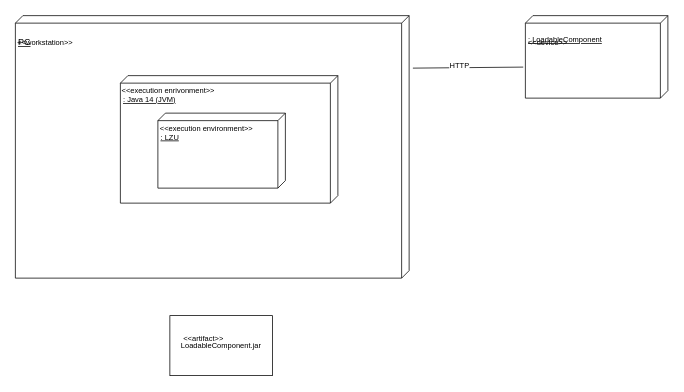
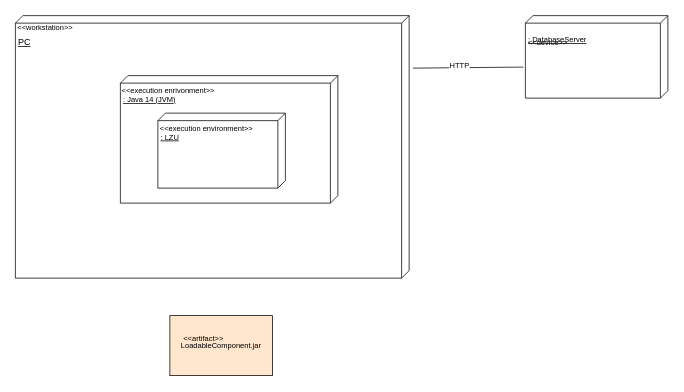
  <mxCell id="0" />
  <mxCell id="1" parent="0" />
  <mxCell id="2" value="&lt;br&gt;PC" style="verticalAlign=top;align=left;spacingTop=8;spacingLeft=2;spacingRight=12;shape=cube;size=10;direction=south;fontStyle=4;html=1;" vertex="1" parent="1"><mxGeometry x="20" y="20" width="525" height="350" as="geometry" /></mxCell>
- <mxCell id="3" value="&lt;font style=&quot;font-size: 10px;&quot;&gt;&amp;lt;&amp;lt;workstation&amp;gt;&amp;gt;&lt;/font&gt;" style="text;html=1;strokeColor=none;fillColor=none;align=center;verticalAlign=middle;whiteSpace=wrap;rounded=0;" vertex="1" parent="1"><mxGeometry x="30" y="40" width="60" height="30" as="geometry" /></mxCell>
+ <mxCell id="3" value="&lt;font style=&quot;font-size: 10px;&quot;&gt;&amp;lt;&amp;lt;workstation&amp;gt;&amp;gt;&lt;/font&gt;" style="text;html=1;strokeColor=none;fillColor=none;align=center;verticalAlign=middle;whiteSpace=wrap;rounded=0;" vertex="1" parent="1"><mxGeometry x="30" y="20" width="60" height="30" as="geometry" /></mxCell>
  <mxCell id="4" value="&lt;font style=&quot;font-size: 10px;&quot;&gt;&lt;br&gt;: Java 14 (JVM)&lt;/font&gt;" style="verticalAlign=top;align=left;spacingTop=8;spacingLeft=2;spacingRight=12;shape=cube;size=10;direction=south;fontStyle=4;html=1;fontSize=10;" vertex="1" parent="1"><mxGeometry x="160" y="100" width="290" height="170" as="geometry" /></mxCell>
  <mxCell id="5" value="&amp;lt;&amp;lt;execution enrivonment&amp;gt;&amp;gt;" style="text;html=1;strokeColor=none;fillColor=none;align=center;verticalAlign=middle;whiteSpace=wrap;rounded=0;fontSize=10;" vertex="1" parent="1"><mxGeometry x="144" y="104" width="160" height="30" as="geometry" /></mxCell>
- <mxCell id="6" value="&lt;br&gt;: LoadableComponent" style="verticalAlign=top;align=left;spacingTop=8;spacingLeft=2;spacingRight=12;shape=cube;size=10;direction=south;fontStyle=4;html=1;fontSize=10;" vertex="1" parent="1"><mxGeometry x="700" y="20" width="190" height="110" as="geometry" /></mxCell>
+ <mxCell id="6" value="&lt;br&gt;: DatabaseServer" style="verticalAlign=top;align=left;spacingTop=8;spacingLeft=2;spacingRight=12;shape=cube;size=10;direction=south;fontStyle=4;html=1;fontSize=10;" vertex="1" parent="1"><mxGeometry x="700" y="20" width="190" height="110" as="geometry" /></mxCell>
  <mxCell id="7" value="&amp;lt;&amp;lt;device&amp;gt;&amp;gt;" style="text;html=1;strokeColor=none;fillColor=none;align=center;verticalAlign=middle;whiteSpace=wrap;rounded=0;fontSize=10;" vertex="1" parent="1"><mxGeometry x="710" y="45" width="40" height="20" as="geometry" /></mxCell>
  <mxCell id="8" value="&lt;br&gt;: LZU" style="verticalAlign=top;align=left;spacingTop=8;spacingLeft=2;spacingRight=12;shape=cube;size=10;direction=south;fontStyle=4;html=1;fontSize=10;" vertex="1" parent="1"><mxGeometry x="210" y="150" width="170" height="100" as="geometry" /></mxCell>
  <mxCell id="9" value="&amp;lt;&amp;lt;execution environment&amp;gt;&amp;gt;" style="text;html=1;strokeColor=none;fillColor=none;align=center;verticalAlign=middle;whiteSpace=wrap;rounded=0;fontSize=10;" vertex="1" parent="1"><mxGeometry x="200" y="155" width="150" height="30" as="geometry" /></mxCell>
- <mxCell id="10" value="LoadableComponent.jar" style="html=1;fontSize=10;" vertex="1" parent="1"><mxGeometry x="226" y="420" width="136.8" height="80" as="geometry" /></mxCell>
+ <mxCell id="10" value="LoadableComponent.jar" style="html=1;fontSize=10;fillColor=#ffe6cc;" vertex="1" parent="1"><mxGeometry x="226" y="420" width="136.8" height="80" as="geometry" /></mxCell>
  <mxCell id="11" value="&amp;lt;&amp;lt;artifact&amp;gt;&amp;gt;" style="text;html=1;strokeColor=none;fillColor=none;align=center;verticalAlign=middle;whiteSpace=wrap;rounded=0;fontSize=10;" vertex="1" parent="1"><mxGeometry x="241" y="435" width="60" height="30" as="geometry" /></mxCell>
  <mxCell id="12" value="" style="endArrow=none;html=1;rounded=0;fontSize=10;entryX=0.624;entryY=1.015;entryDx=0;entryDy=0;entryPerimeter=0;" edge="1" parent="1" target="6"><mxGeometry width="50" height="50" relative="1" as="geometry"><mxPoint x="550" y="90" as="sourcePoint" /><mxPoint x="620" y="90" as="targetPoint" /></mxGeometry></mxCell>
  <mxCell id="13" value="HTTP" style="edgeLabel;html=1;align=center;verticalAlign=middle;resizable=0;points=[];fontSize=10;" vertex="1" connectable="0" parent="12"><mxGeometry x="-0.151" y="4" relative="1" as="geometry"><mxPoint as="offset" /></mxGeometry></mxCell>
